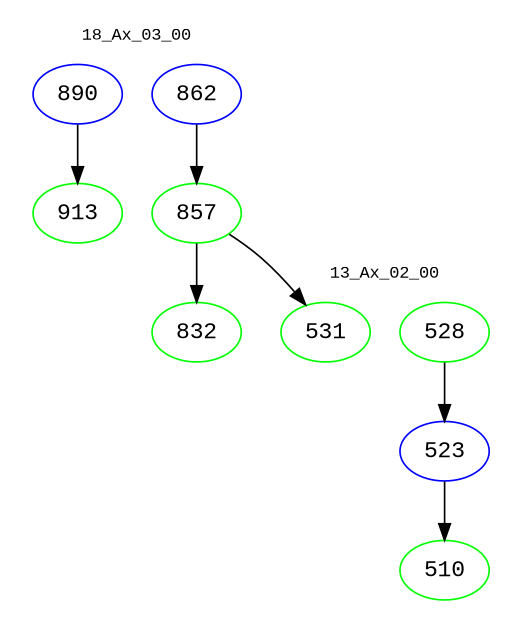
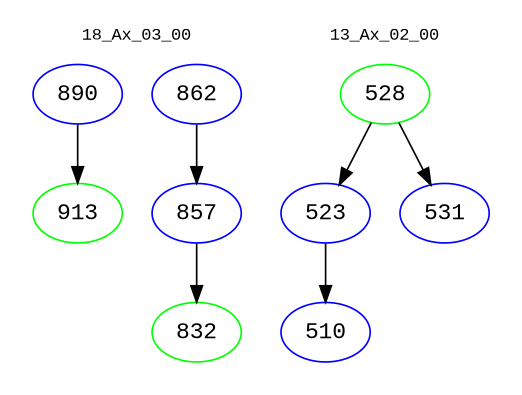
  digraph {
    fontname="Liberation Mono"
    node [color=blue fontname="Liberation Mono"]
    edge [color=black fontname="Liberation Mono"]
    n1 [label=862]
-   n2 [color=green label=857]
+   n2 [label=857]
    n3 [label=890]
    n4 [color=green label=832]
    n5 [color=green label=913]
    n6 [color=green label=528]
    n7 [label=523]
-   n8 [color=green label=531]
-   n9 [color=green label=510]
+   n8 [label=531]
+   n9 [label=510]
    subgraph cluster_1 {
      color=white
      fontsize=10
      label="18_Ax_03_00"
      n1
      n2
      n3
      n4
      n5
    }
    subgraph cluster_2 {
      color=white
      fontsize=10
      label="13_Ax_02_00"
      n6
      n7
      n8
      n9
    }
    n1 -> n2
    n2 -> n4
    n3 -> n5
    n6 -> n7
-   n2 -> n8
+   n6 -> n8
    n7 -> n9
  }
